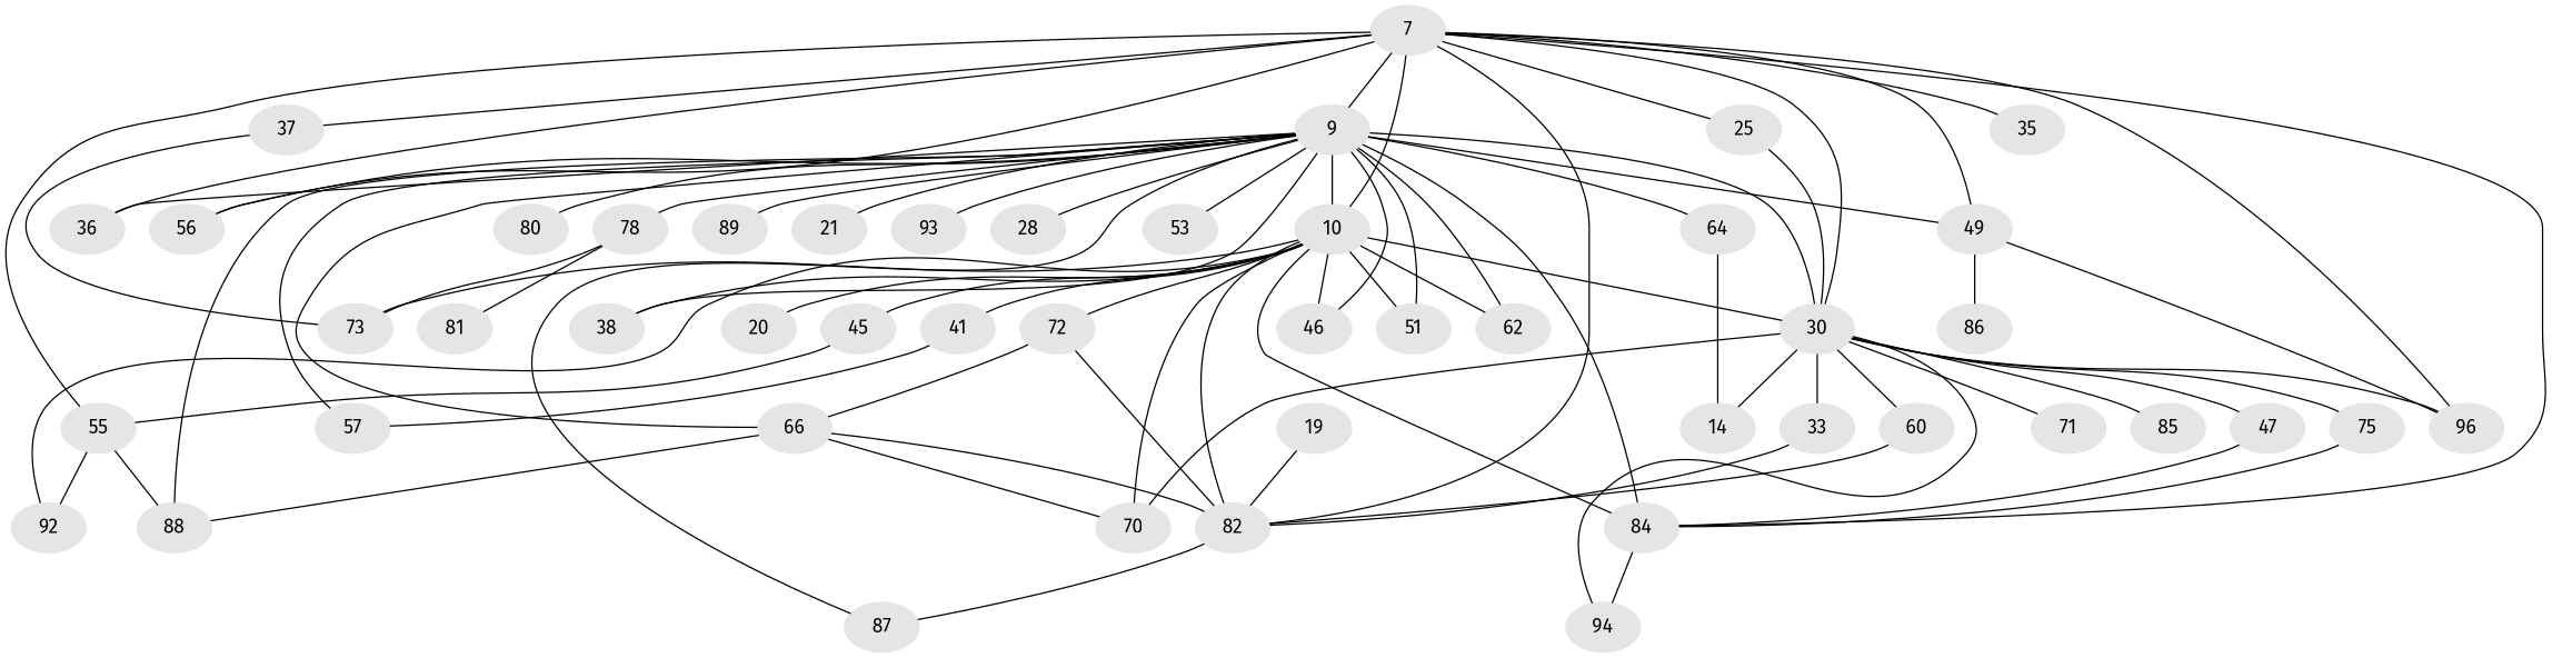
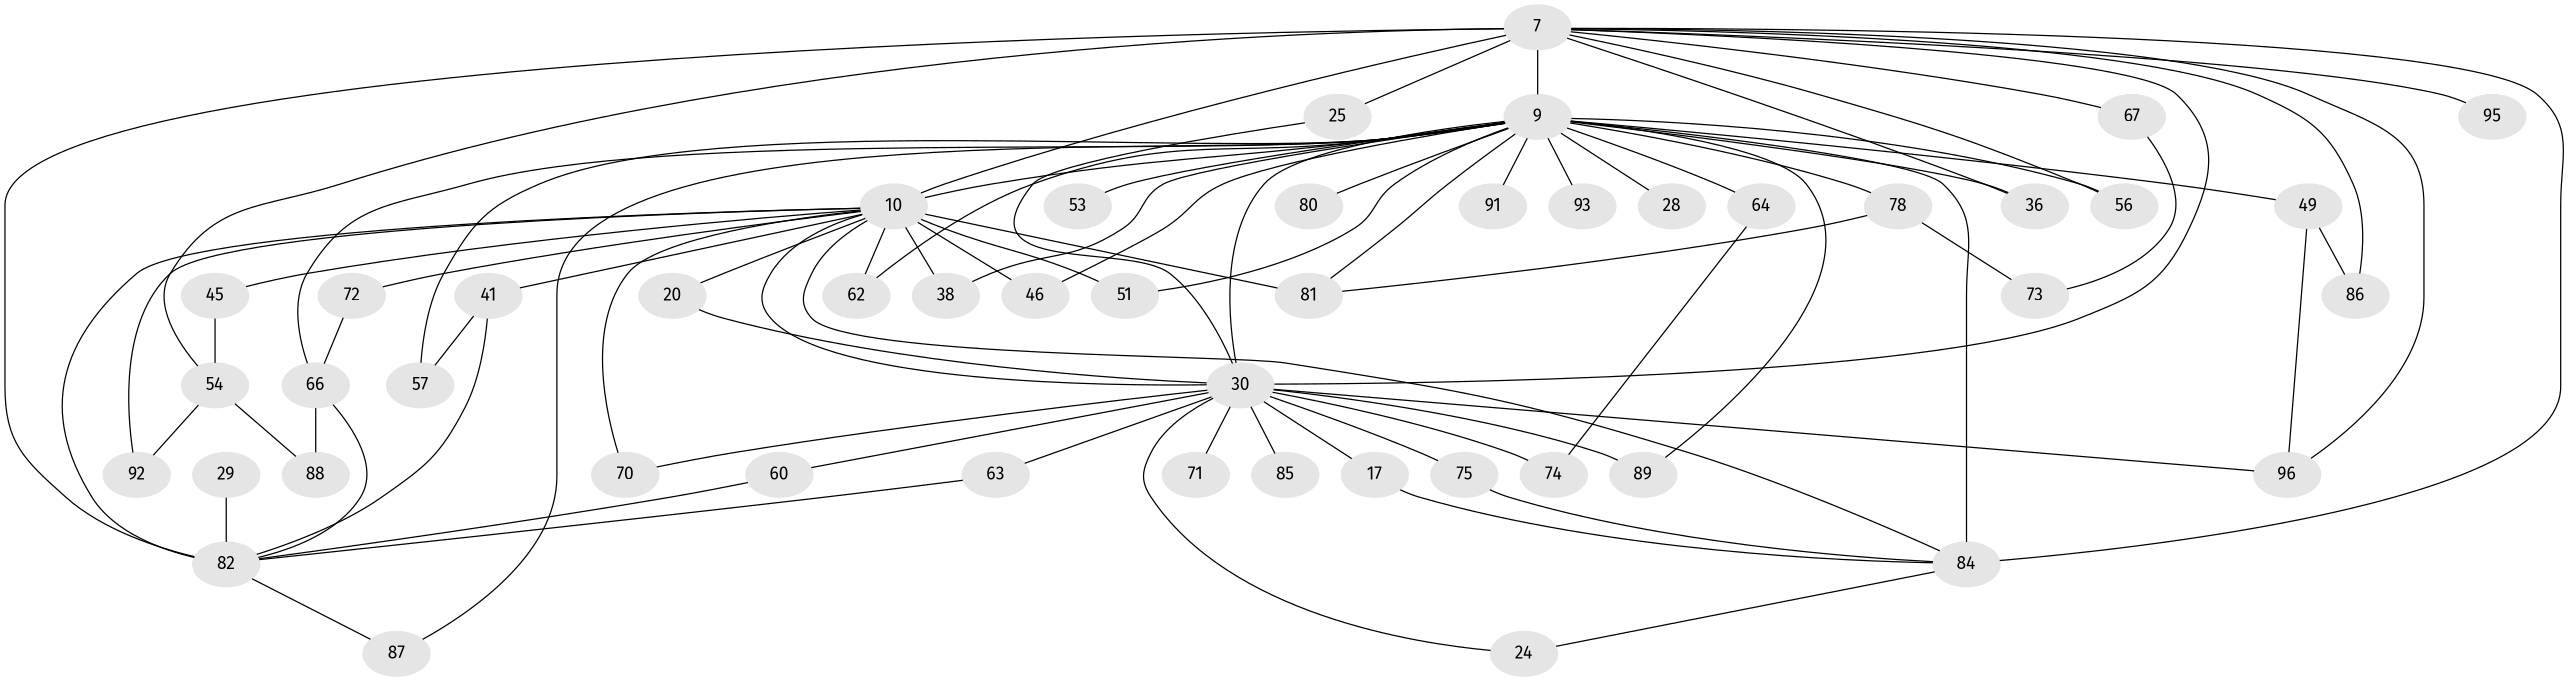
  graph {
    fontname="Fira Sans"
    node [color=gray90 fontname="Fira Sans" style=filled]
    edge [fontname="Fira Sans"]
    n1 [label=7 super="+1"]
    9 [super="+7+6"]
    10 [super="+5"]
    n4 [label=25]
    30 [super="+3"]
    36
-   55 [super="+35"]
+   55 [super="+35" label=54]
    56
-   67 [label=37]
+   67
    82 [super="+23"]
    84 [super="+54+13+83"]
    86
-   95 [label=35]
+   95
    96 [super="+90"]
    28
    38 [super="+27"]
    46
    49 [super="+40"]
    51
    53
    57
    62
    64 [super="+16+22"]
    66 [super="+50"]
    78 [super="+72"]
    80
    87
    88 [super="+58"]
    89 [super="+79+32"]
-   91 [super="+76" label=21]
+   91 [super="+76"]
    93 [super="+39+68"]
    73 [super="+34+12+65"]
    20
    41 [super="+24+31"]
    45
    n36 [label=72]
    70 [super="+69+63"]
    92
-   33
-   47
+   33 [label=63]
+   47 [label=17]
    60
    71
-   74 [label=14]
+   74
    75 [super="+25"]
    85
-   94
+   94 [label=24]
    81
-   29 [label=19]
+   29
    n1 -- 9 [weight=8]
    n1 -- 10 [weight=4]
    n1 -- n4
    n1 -- 30 [weight=4]
    n1 -- 36
    n1 -- 55 [weight=3]
    n1 -- 56
    n1 -- 67
    n1 -- 82 [weight=2]
    n1 -- 84
-   n1 -- 49
+   n1 -- 86
    n1 -- 95 [weight=2]
    n1 -- 96
    9 -- 10 [weight=8]
    9 -- 30 [weight=9]
    9 -- 36
    9 -- 56
    9 -- 84 [weight=9]
    9 -- 28 [weight=2]
    9 -- 38 [weight=2]
    9 -- 46
    9 -- 49 [weight=4]
    9 -- 51
    9 -- 53 [weight=2]
    9 -- 57
    9 -- 62
    9 -- 64 [weight=4]
    9 -- 66 [weight=2]
    9 -- 78 [weight=4]
    9 -- 80 [weight=2]
    9 -- 87
-   9 -- 88
+   9 -- 81
    9 -- 89 [weight=3]
    9 -- 91 [weight=2]
    9 -- 93 [weight=3]
    10 -- 30 [weight=4]
    10 -- 82 [weight=3]
    10 -- 84
    10 -- 38
    10 -- 46
    10 -- 51
    10 -- 62
-   10 -- 73 [weight=6]
+   10 -- 81 [weight=6]
    10 -- 20
    10 -- 41 [weight=2]
    10 -- 45
    10 -- n36
    10 -- 70 [weight=2]
    10 -- 92
    n4 -- 30
    30 -- 96
+   30 -- 89
    30 -- 70
    30 -- 33
    30 -- 47
    30 -- 60
    30 -- 71 [weight=2]
    30 -- 74
    30 -- 75 [weight=2]
    30 -- 85 [weight=2]
    30 -- 94
    55 -- 88
    55 -- 92
    67 -- 73
    82 -- 87
    84 -- 94
    49 -- 86
    49 -- 96
    64 -- 74
    66 -- 82
    66 -- 88
-   66 -- 70
    78 -- 73 [weight=3]
    78 -- 81
-   n36 -- 82 [weight=2]
+   20 -- 30
+   41 -- 82 [weight=2]
    41 -- 57
    45 -- 55
    n36 -- 66
    33 -- 82
    47 -- 84
    60 -- 82
    75 -- 84
    29 -- 82 [weight=2]
  }
